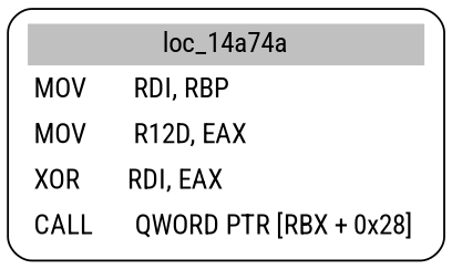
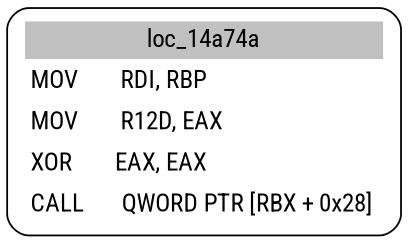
  digraph {
    fontname="Roboto Condensed"
-   n1 [fontname="Roboto Condensed" label=<<table border="0" cellborder="0" cellpadding="3"><tr><td align="center" colspan="2" bgcolor="grey">loc_14a74a</td></tr><tr><td align="left">MOV        RDI, RBP</td></tr><tr><td align="left">MOV        R12D, EAX</td></tr><tr><td align="left">XOR        RDI, EAX</td></tr><tr><td align="left">CALL       QWORD PTR [RBX + 0x28]</td></tr></table>> shape=Mrecord]
+   n1 [fontname="Roboto Condensed" label=<<table border="0" cellborder="0" cellpadding="3"><tr><td align="center" colspan="2" bgcolor="grey">loc_14a74a</td></tr><tr><td align="left">MOV        RDI, RBP</td></tr><tr><td align="left">MOV        R12D, EAX</td></tr><tr><td align="left">XOR        EAX, EAX</td></tr><tr><td align="left">CALL       QWORD PTR [RBX + 0x28]</td></tr></table>> shape=Mrecord]
  }
